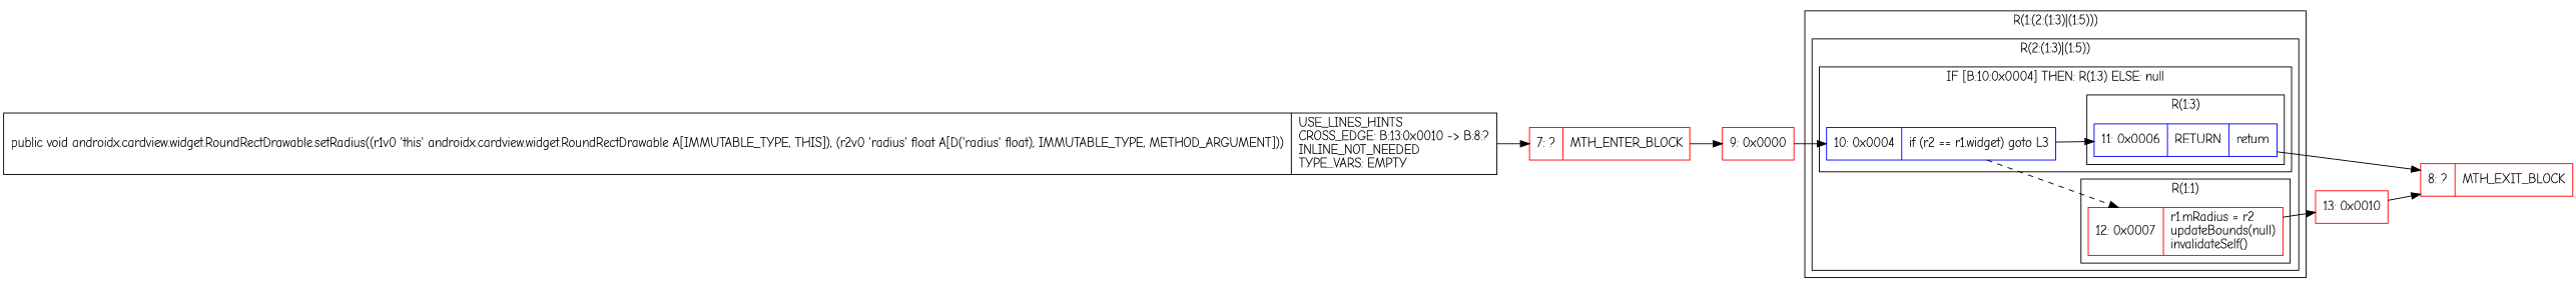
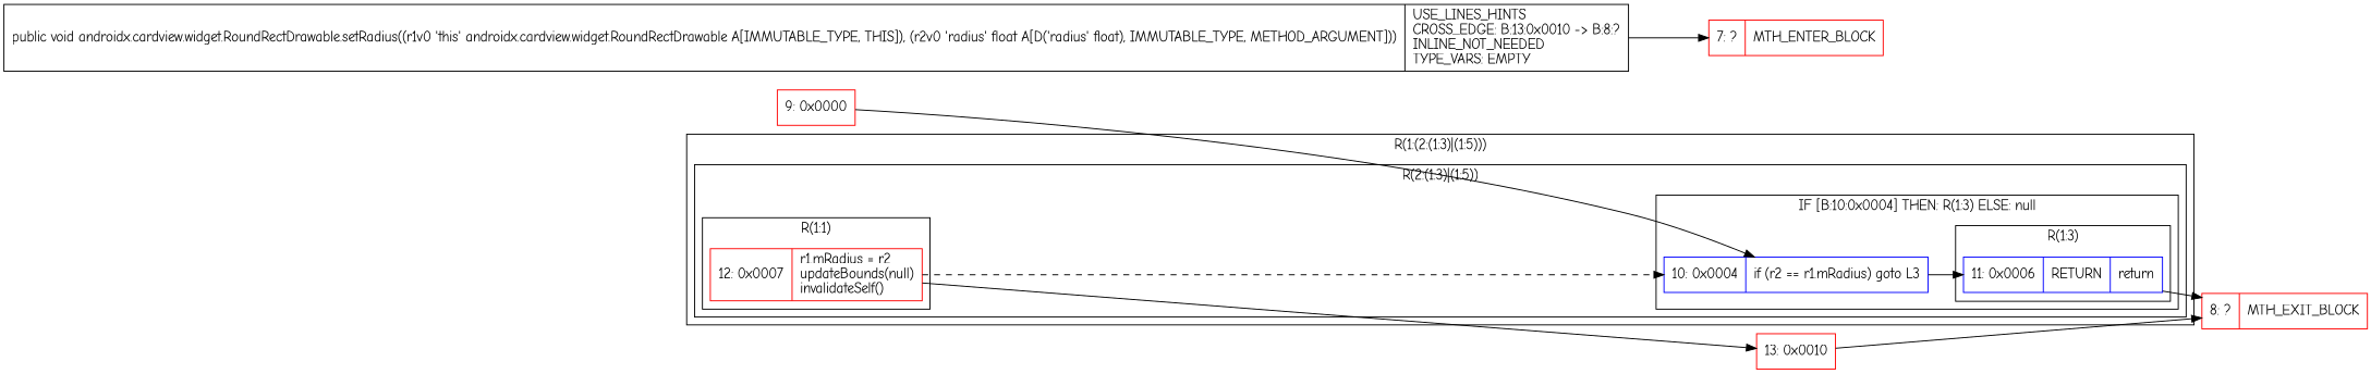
  digraph {
    fontname="Comic Neue"
    rankdir=LR
    node [color=red fontname="Comic Neue" shape=record]
    edge [fontname="Comic Neue"]
    n1 [color=blue label="{11\:\ 0x0006|RETURN\l|return\l}"]
-   n2 [color=blue label="{10\:\ 0x0004|if (r2 == r1.widget) goto L3\l}"]
+   n2 [color=blue label="{10\:\ 0x0004|if (r2 == r1.mRadius) goto L3\l}"]
    n3 [label="{12\:\ 0x0007|r1.mRadius = r2\lupdateBounds(null)\linvalidateSelf()\l}"]
    n4 [label="{8\:\ ?|MTH_EXIT_BLOCK\l}"]
    n5 [label="{13\:\ 0x0010}"]
    n6 [label="{7\:\ ?|MTH_ENTER_BLOCK\l}"]
    n7 [label="{9\:\ 0x0000}"]
    n8 [label="{public void androidx.cardview.widget.RoundRectDrawable.setRadius((r1v0 'this' androidx.cardview.widget.RoundRectDrawable A[IMMUTABLE_TYPE, THIS]), (r2v0 'radius' float A[D('radius' float), IMMUTABLE_TYPE, METHOD_ARGUMENT]))  | USE_LINES_HINTS\lCROSS_EDGE: B:13:0x0010 \-\> B:8:?\lINLINE_NOT_NEEDED\lTYPE_VARS: EMPTY\l}" color=""]
    subgraph cluster_1 {
      label="R(1:(2:(1:3)|(1:5)))"
      subgraph cluster_2 {
        label="R(2:(1:3)|(1:5))"
        subgraph cluster_3 {
          label="IF [B:10:0x0004] THEN: R(1:3) ELSE: null"
          n2
          subgraph cluster_4 {
            label="R(1:3)"
            n1
          }
        }
        subgraph cluster_5 {
          label="R(1:1)"
          n3
        }
      }
    }
    n1 -> n4
    n2 -> n1
-   n2 -> n3 [style=dashed]
+   n3 -> n2 [style=dashed]
    n3 -> n5
    n5 -> n4
-   n6 -> n7
    n7 -> n2
    n8 -> n6
  }
